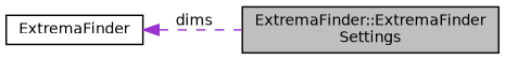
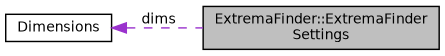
  digraph {
    rankdir=LR
    node [color=black fontname=Helvetica fontsize=10 shape=record style=filled]
    n1 [fillcolor=grey75 fontcolor=black height=0.2 label="ExtremaFinder::ExtremaFinder\lSettings" width=0.4]
-   n2 [fillcolor=white height=0.2 label=ExtremaFinder width=0.4]
+   n2 [fillcolor=white height=0.2 label=Dimensions width=0.4]
    n2 -> n1 [color=darkorchid3 dir=back fontname=Helvetica fontsize=10 label=" dims" labelfontname=Helvetica labelfontsize=10 style=dashed]
  }
